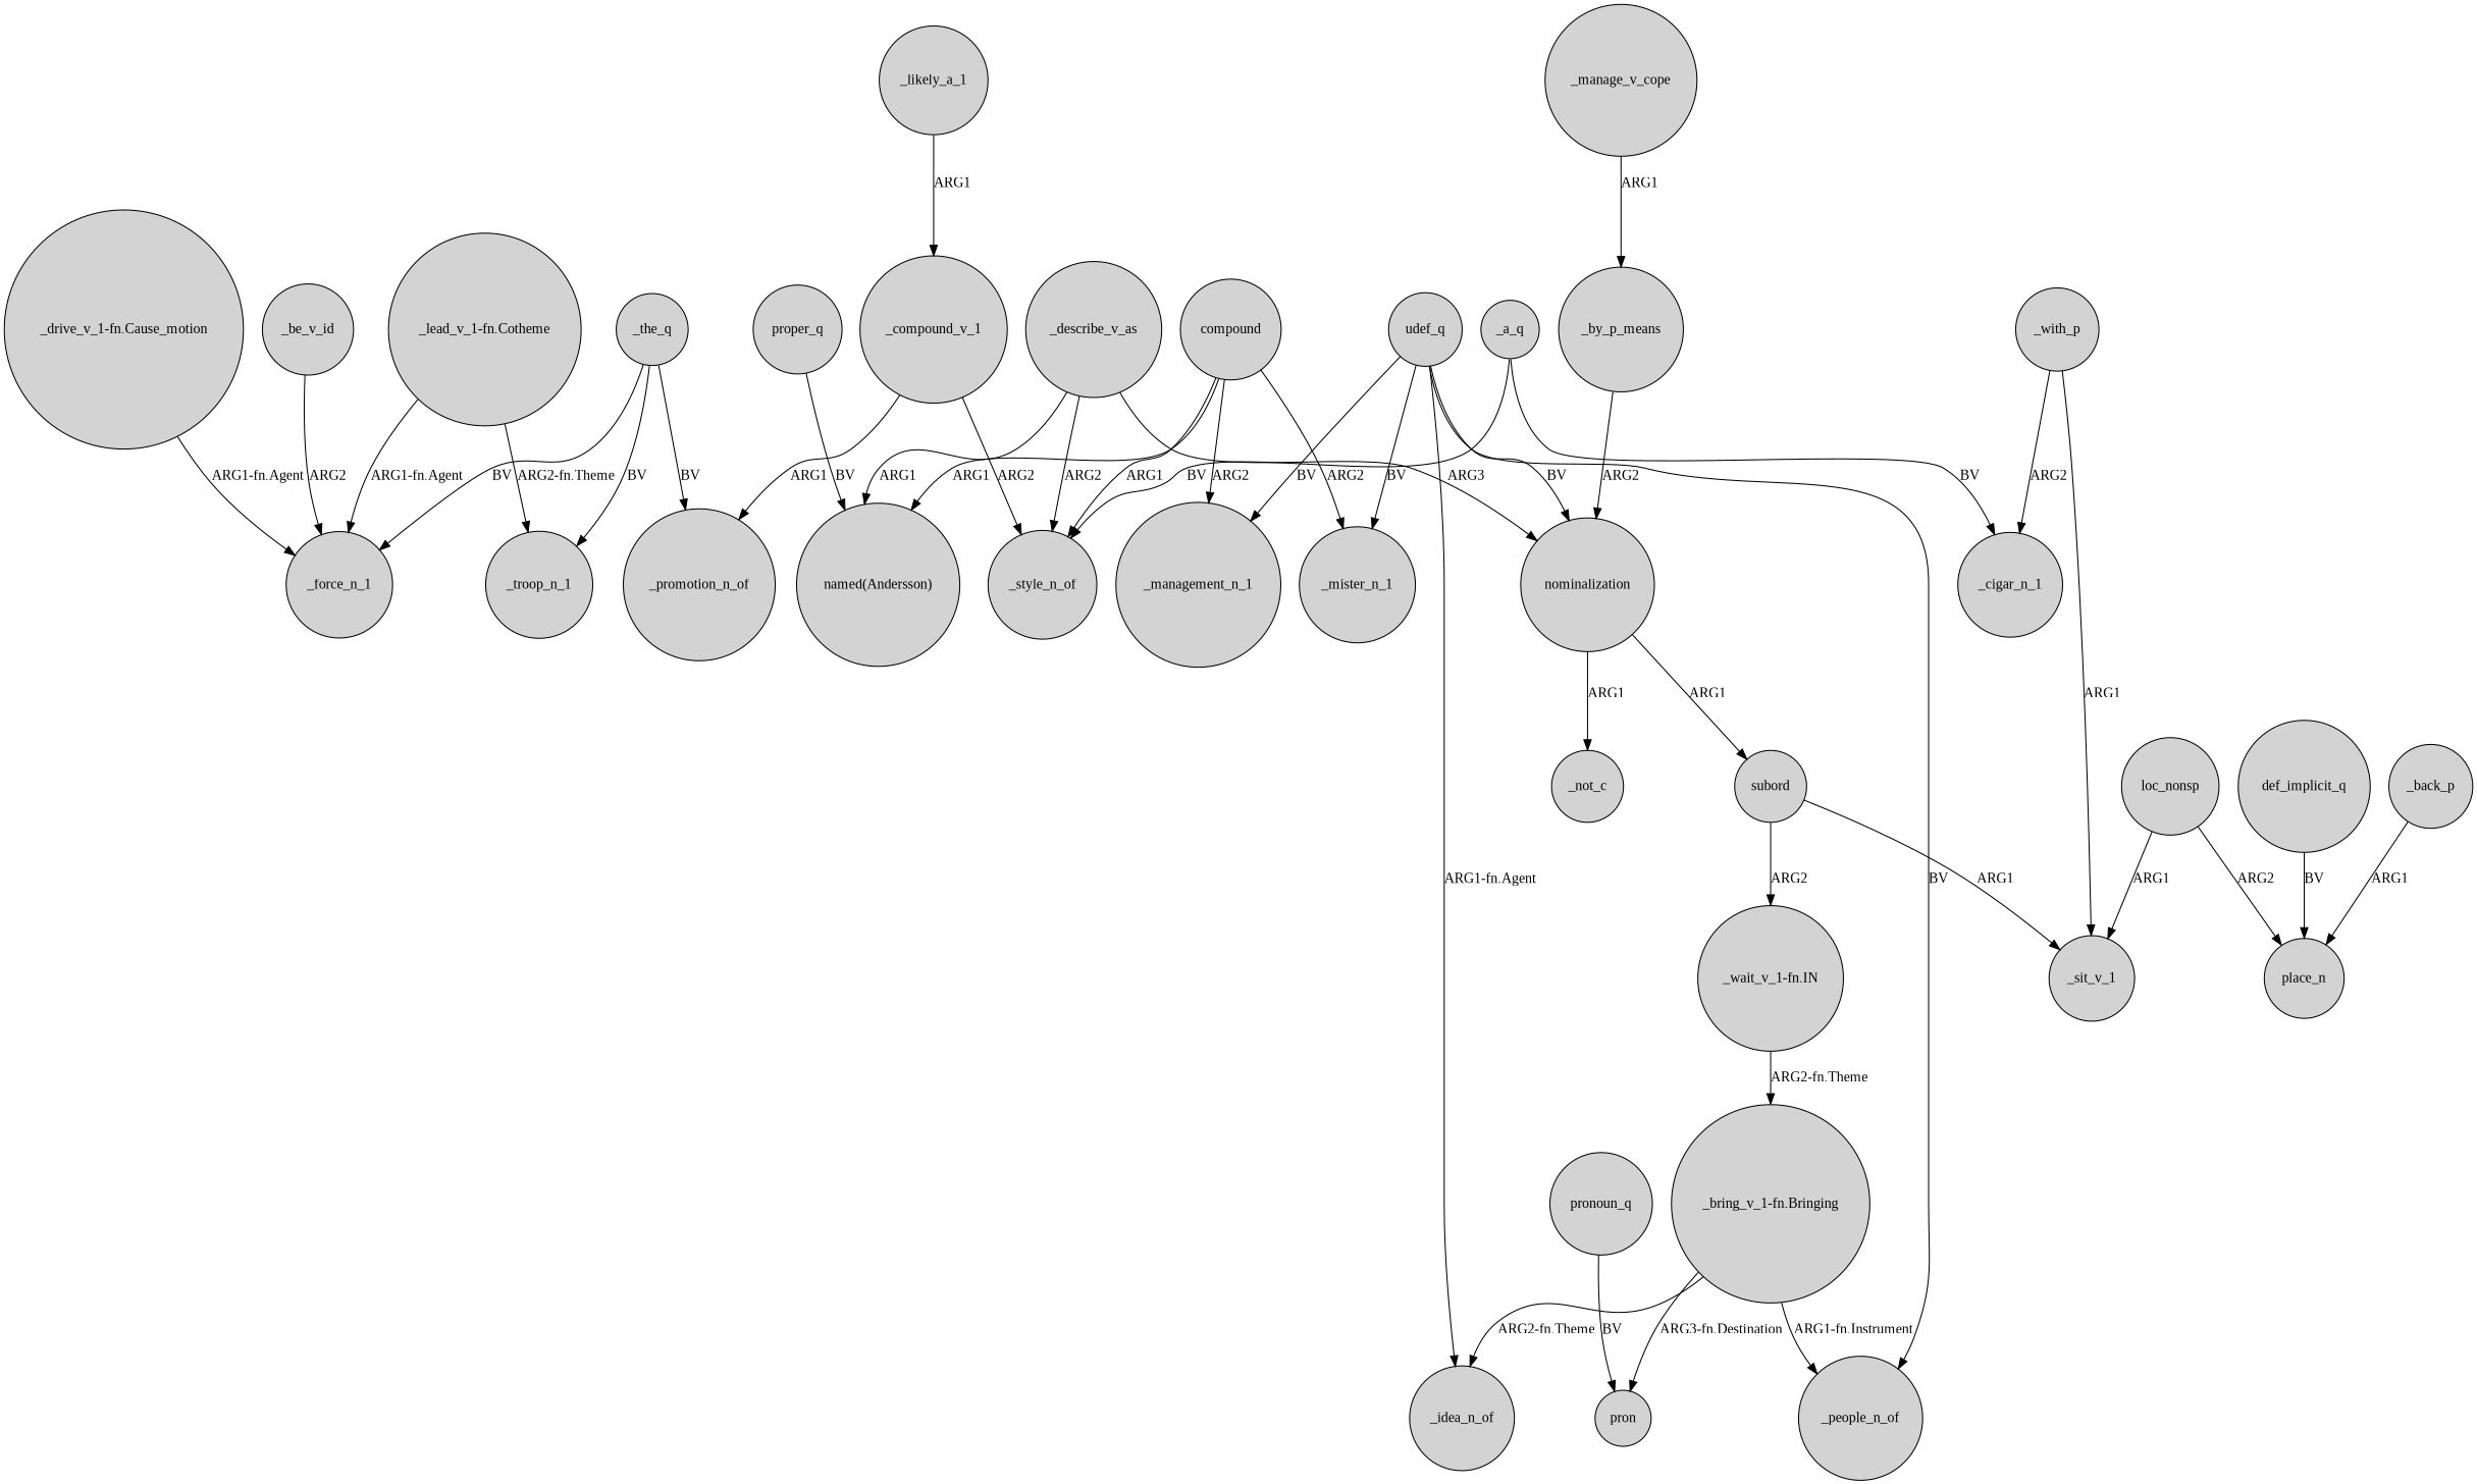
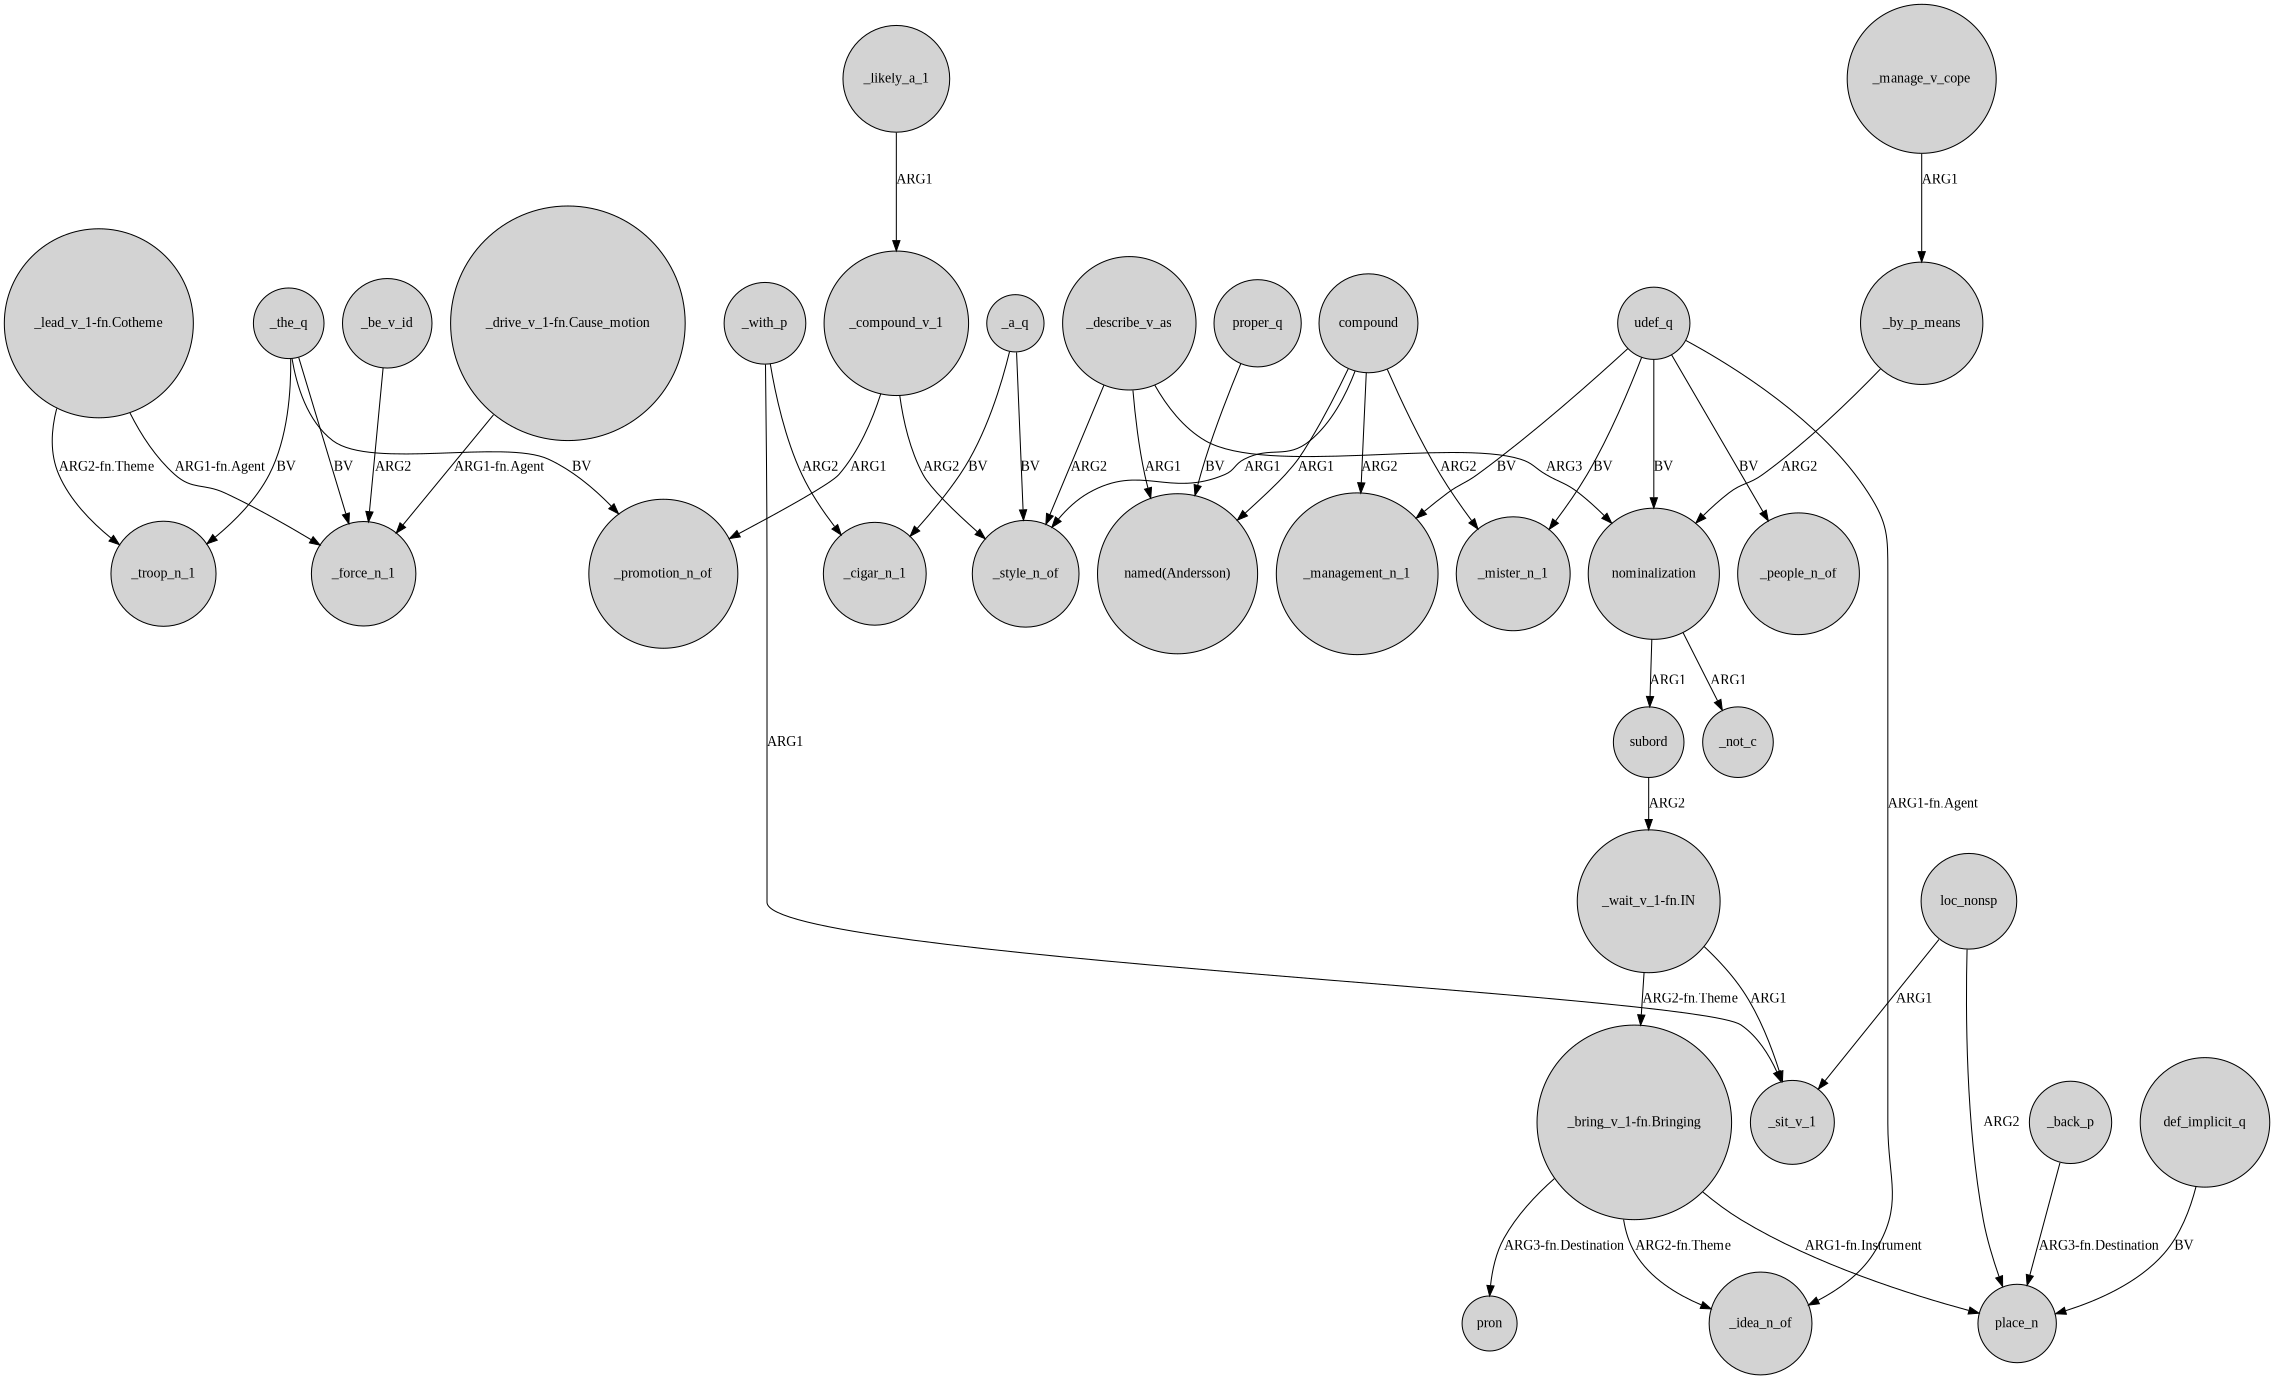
  digraph {
    fontname="Liberation Serif"
    node [fontname="Liberation Serif" shape=circle style=filled]
    edge [fontname="Liberation Serif"]
    n1 [label=_compound_v_1]
    _likely_a_1
    _promotion_n_of
    _style_n_of
    proper_q
    "named(Andersson)"
    subord
    "_wait_v_1-fn.IN"
    _sit_v_1
    "_bring_v_1-fn.Bringing"
    _idea_n_of
    _people_n_of
    pron
    _by_p_means
    nominalization
    _not_c
    _manage_v_cope
    udef_q
    _mister_n_1
    _management_n_1
    compound
    _with_p
    _cigar_n_1
    def_implicit_q
    place_n
    _describe_v_as
-   pronoun_q
    "_lead_v_1-fn.Cotheme"
    _troop_n_1
    _force_n_1
    _the_q
    _be_v_id
    loc_nonsp
    _back_p
    _a_q
    "_drive_v_1-fn.Cause_motion"
    n1 -> _promotion_n_of [label=ARG1]
    n1 -> _style_n_of [label=ARG2]
    _likely_a_1 -> n1 [label=ARG1]
    proper_q -> "named(Andersson)" [label=BV]
    subord -> "_wait_v_1-fn.IN" [label=ARG2]
-   subord -> _sit_v_1 [label=ARG1]
+   "_wait_v_1-fn.IN" -> _sit_v_1 [label=ARG1]
    "_wait_v_1-fn.IN" -> "_bring_v_1-fn.Bringing" [label="ARG2-fn.Theme"]
    "_bring_v_1-fn.Bringing" -> _idea_n_of [label="ARG2-fn.Theme"]
-   "_bring_v_1-fn.Bringing" -> _people_n_of [label="ARG1-fn.Instrument"]
+   "_bring_v_1-fn.Bringing" -> place_n [label="ARG1-fn.Instrument"]
    "_bring_v_1-fn.Bringing" -> pron [label="ARG3-fn.Destination"]
    _by_p_means -> nominalization [label=ARG2]
    nominalization -> subord [label=ARG1]
    nominalization -> _not_c [label=ARG1]
    _manage_v_cope -> _by_p_means [label=ARG1]
    udef_q -> _idea_n_of [label="ARG1-fn.Agent"]
    udef_q -> _people_n_of [label=BV]
    udef_q -> nominalization [label=BV]
    udef_q -> _mister_n_1 [label=BV]
    udef_q -> _management_n_1 [label=BV]
    compound -> _style_n_of [label=ARG1]
    compound -> "named(Andersson)" [label=ARG1]
    compound -> _mister_n_1 [label=ARG2]
    compound -> _management_n_1 [label=ARG2]
    _with_p -> _sit_v_1 [label=ARG1]
    _with_p -> _cigar_n_1 [label=ARG2]
    def_implicit_q -> place_n [label=BV]
    _describe_v_as -> _style_n_of [label=ARG2]
    _describe_v_as -> "named(Andersson)" [label=ARG1]
    _describe_v_as -> nominalization [label=ARG3]
-   pronoun_q -> pron [label=BV]
    "_lead_v_1-fn.Cotheme" -> _troop_n_1 [label="ARG2-fn.Theme"]
    "_lead_v_1-fn.Cotheme" -> _force_n_1 [label="ARG1-fn.Agent"]
    _the_q -> _promotion_n_of [label=BV]
    _the_q -> _troop_n_1 [label=BV]
    _the_q -> _force_n_1 [label=BV]
    _be_v_id -> _force_n_1 [label=ARG2]
    loc_nonsp -> _sit_v_1 [label=ARG1]
    loc_nonsp -> place_n [label=ARG2]
-   _back_p -> place_n [label=ARG1]
+   _back_p -> place_n [label="ARG3-fn.Destination"]
    _a_q -> _style_n_of [label=BV]
    _a_q -> _cigar_n_1 [label=BV]
    "_drive_v_1-fn.Cause_motion" -> _force_n_1 [label="ARG1-fn.Agent"]
  }
